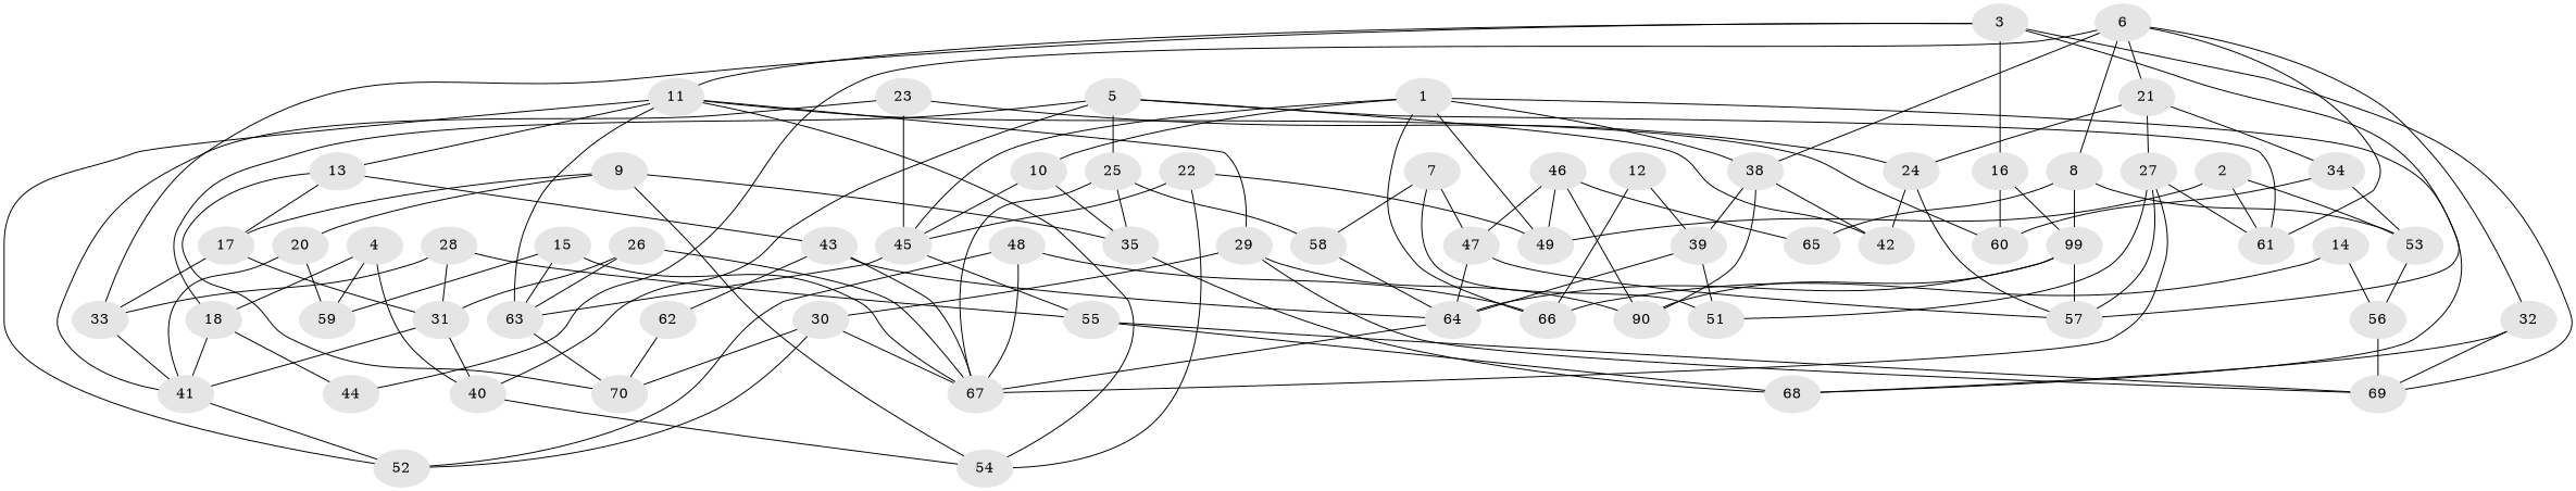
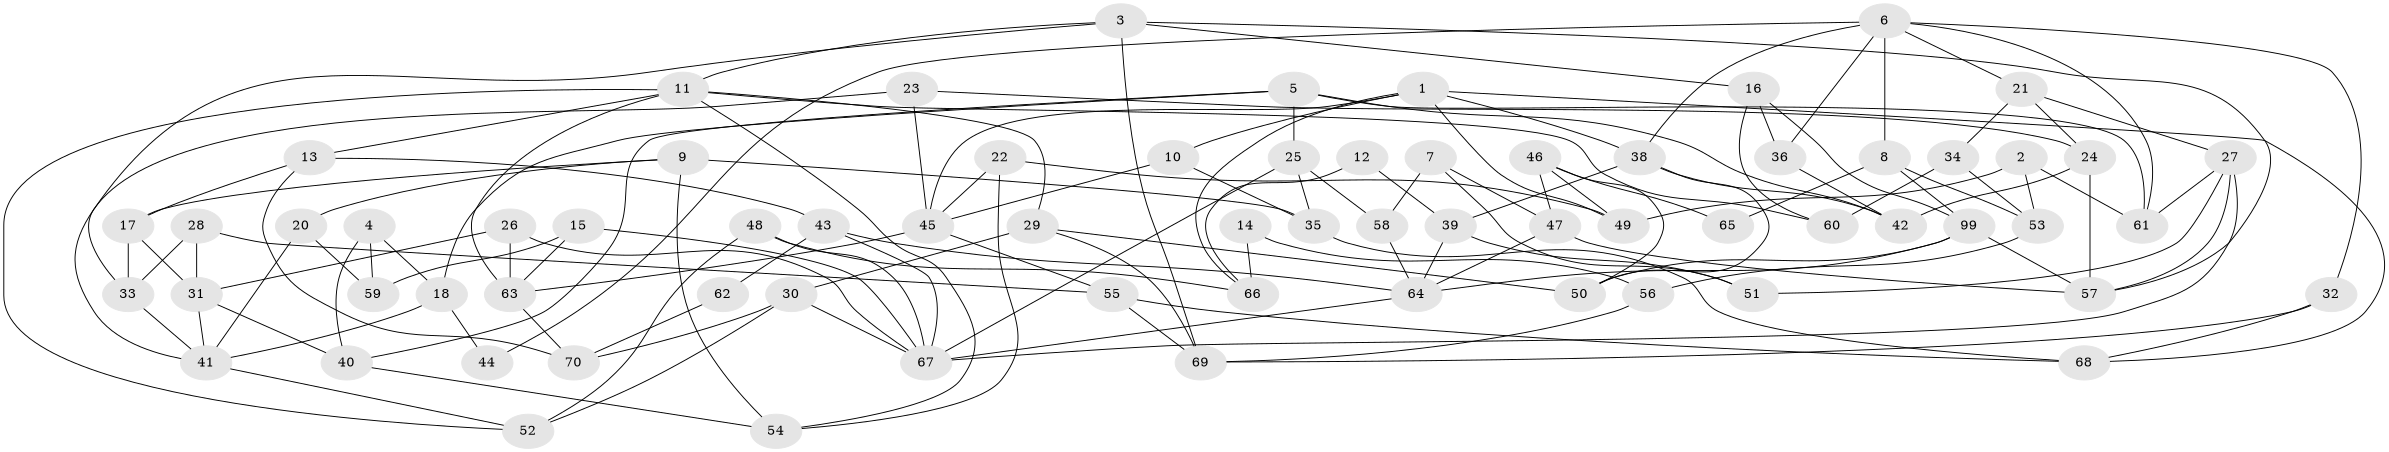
  graph {
    node [color=gray90 style=filled]
    1
    10
    38
    45
    49
    66
    68
    35
    42
    39
-   50 [label=90]
+   50
    63
    55
    2
    53
    61
    56
    3
    11
    16
    33
    57
    69
    54
    13
    29
    52
    60
+   36
    n30 [label=99]
    41
    4
    18
    40
    59
    44
    5
    25
    58
    67
    6
    8
    21
    32
    65
    24
    27
    34
    7
    47
    51
    64
    9
    17
    20
    31
    43
    70
    30
    12
    62
    14
    15
    22
    23
    26
    28
    46
    48
    1 -- 10
    1 -- 38
    1 -- 45
    1 -- 49
    1 -- 66
    1 -- 68
    10 -- 45
    10 -- 35
    38 -- 42
    38 -- 39
    38 -- 50
    45 -- 63
    45 -- 55
    35 -- 68
    39 -- 51
    39 -- 64
    63 -- 70
    55 -- 68
    55 -- 69
    2 -- 49
    2 -- 53
    2 -- 61
    53 -- 56
    56 -- 69
    3 -- 11
    3 -- 16
    3 -- 33
    3 -- 57
    3 -- 69
    11 -- 63
    11 -- 54
    11 -- 13
    11 -- 29
    11 -- 52
    11 -- 60
    16 -- 60
+   16 -- 36
    16 -- n30
    33 -- 41
    13 -- 17
    13 -- 43
    13 -- 70
    29 -- 50
    29 -- 69
    29 -- 30
+   36 -- 42
    n30 -- 50
    n30 -- 57
    n30 -- 64
    41 -- 52
    4 -- 18
    4 -- 40
    4 -- 59
    18 -- 41
    18 -- 44
    40 -- 54
    5 -- 42
    5 -- 61
    5 -- 18
    5 -- 40
    5 -- 25
    25 -- 35
    25 -- 58
    25 -- 67
    58 -- 64
    6 -- 38
    6 -- 61
+   6 -- 36
    6 -- 44
    6 -- 8
    6 -- 21
    6 -- 32
    8 -- 53
    8 -- n30
    8 -- 65
    21 -- 24
    21 -- 27
    21 -- 34
    32 -- 68
    32 -- 69
    24 -- 42
    24 -- 57
    27 -- 61
    27 -- 57
    27 -- 67
    27 -- 51
    34 -- 53
    34 -- 60
    7 -- 58
    7 -- 47
    7 -- 51
    47 -- 57
    47 -- 64
    64 -- 67
    9 -- 35
    9 -- 54
    9 -- 17
    9 -- 20
    17 -- 33
    17 -- 31
    20 -- 41
    20 -- 59
    31 -- 41
    31 -- 40
    43 -- 67
    43 -- 64
    43 -- 62
    30 -- 52
    30 -- 67
    30 -- 70
    12 -- 66
    12 -- 39
    62 -- 70
    14 -- 66
    14 -- 56
    15 -- 63
    15 -- 59
    15 -- 67
    22 -- 45
    22 -- 49
    22 -- 54
    23 -- 45
    23 -- 41
    23 -- 24
    26 -- 63
    26 -- 67
    26 -- 31
    28 -- 55
    28 -- 33
    28 -- 31
    46 -- 49
    46 -- 50
    46 -- 65
    46 -- 47
    48 -- 66
    48 -- 52
    48 -- 67
  }
